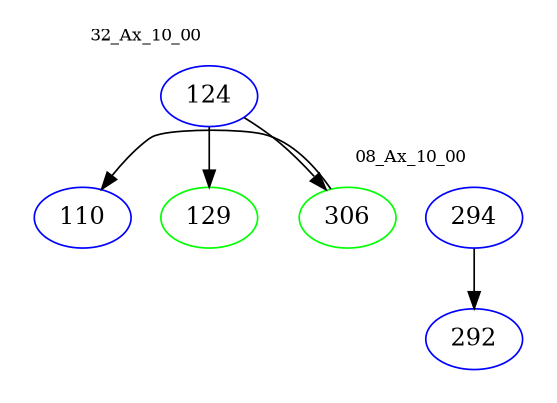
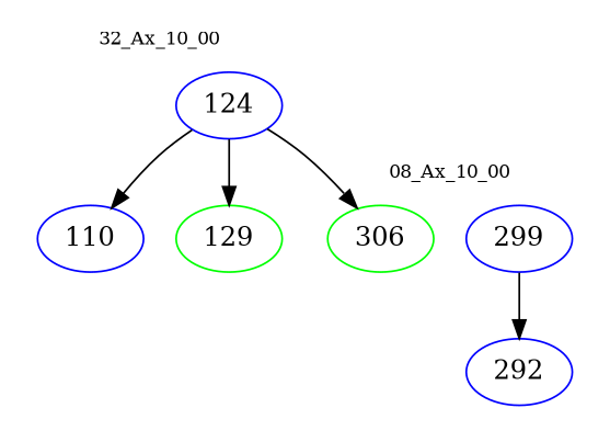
  digraph {
    node [color=blue]
    edge [color=black]
-   n1 [label=294]
+   n1 [label=299]
    n2 [label=292]
    n3 [color=green label=306]
    n4 [label=124]
    n5 [label=110]
    n6 [color=green label=129]
    subgraph cluster_1 {
      color=white
      fontsize=10
      label="08_Ax_10_00"
      n1
      n2
      n3
    }
    subgraph cluster_2 {
      color=white
      fontsize=10
      label="32_Ax_10_00"
      n4
      n5
      n6
    }
    n1 -> n2
    n4 -> n3
-   n3 -> n5
+   n4 -> n5
    n4 -> n6
  }
